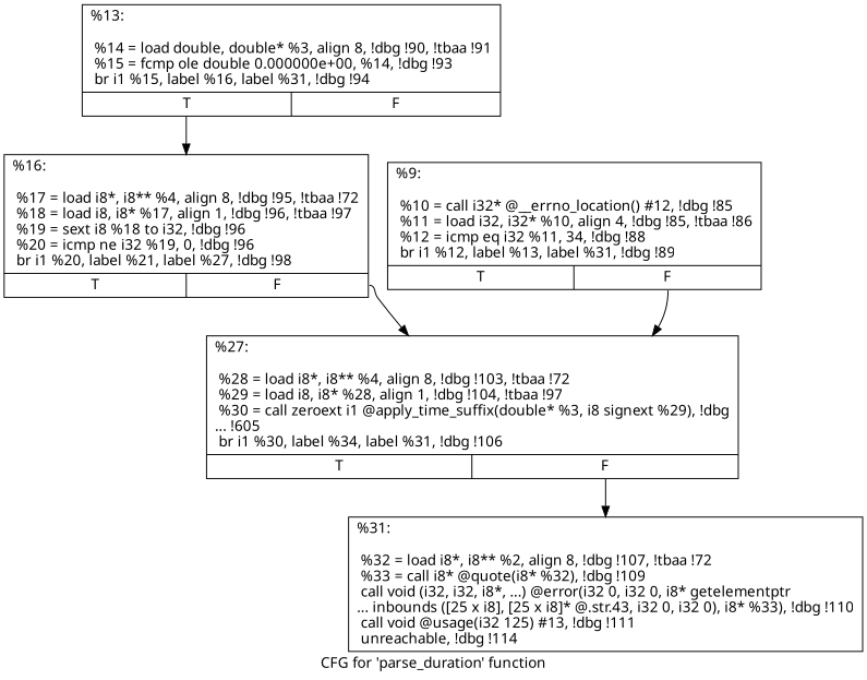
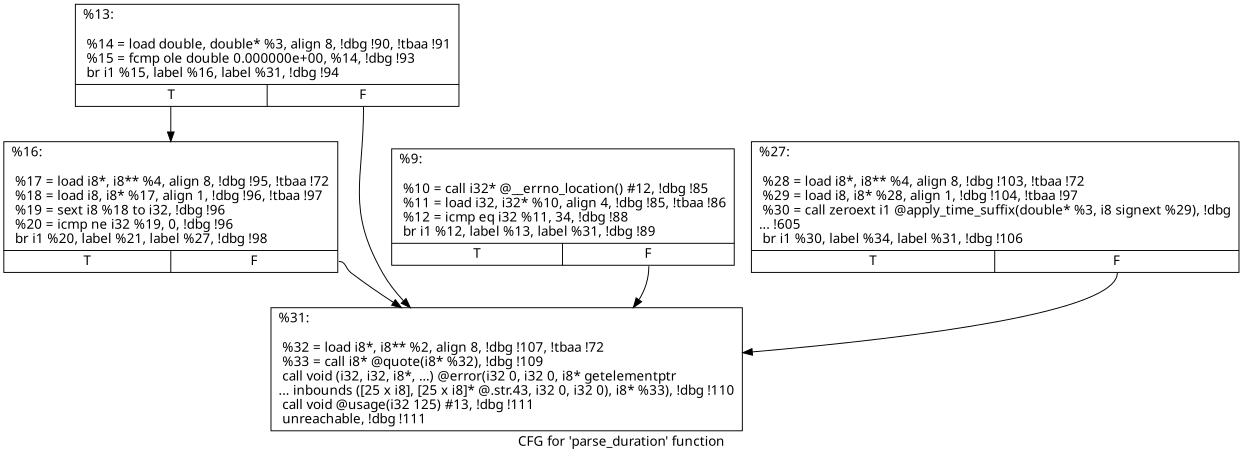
  digraph {
    fontname="Noto Sans"
    label="CFG for 'parse_duration' function"
    node [fontname="Noto Sans" shape=record]
    edge [fontname="Noto Sans" tailport=s1]
    n1 [label="{%13:\l\l  %14 = load double, double* %3, align 8, !dbg !90, !tbaa !91\l  %15 = fcmp ole double 0.000000e+00, %14, !dbg !93\l  br i1 %15, label %16, label %31, !dbg !94\l|{<s0>T|<s1>F}}"]
-   n2 [label="{%31:\l\l  %32 = load i8*, i8** %2, align 8, !dbg !107, !tbaa !72\l  %33 = call i8* @quote(i8* %32), !dbg !109\l  call void (i32, i32, i8*, ...) @error(i32 0, i32 0, i8* getelementptr\l... inbounds ([25 x i8], [25 x i8]* @.str.43, i32 0, i32 0), i8* %33), !dbg !110\l  call void @usage(i32 125) #13, !dbg !111\l  unreachable, !dbg !114\l}"]
+   n2 [label="{%31:\l\l  %32 = load i8*, i8** %2, align 8, !dbg !107, !tbaa !72\l  %33 = call i8* @quote(i8* %32), !dbg !109\l  call void (i32, i32, i8*, ...) @error(i32 0, i32 0, i8* getelementptr\l... inbounds ([25 x i8], [25 x i8]* @.str.43, i32 0, i32 0), i8* %33), !dbg !110\l  call void @usage(i32 125) #13, !dbg !111\l  unreachable, !dbg !111\l}"]
    n3 [label="{%16:\l\l  %17 = load i8*, i8** %4, align 8, !dbg !95, !tbaa !72\l  %18 = load i8, i8* %17, align 1, !dbg !96, !tbaa !97\l  %19 = sext i8 %18 to i32, !dbg !96\l  %20 = icmp ne i32 %19, 0, !dbg !96\l  br i1 %20, label %21, label %27, !dbg !98\l|{<s0>T|<s1>F}}"]
    n4 [label="{%9:\l\l  %10 = call i32* @__errno_location() #12, !dbg !85\l  %11 = load i32, i32* %10, align 4, !dbg !85, !tbaa !86\l  %12 = icmp eq i32 %11, 34, !dbg !88\l  br i1 %12, label %13, label %31, !dbg !89\l|{<s0>T|<s1>F}}"]
    n5 [label="{%27:\l\l  %28 = load i8*, i8** %4, align 8, !dbg !103, !tbaa !72\l  %29 = load i8, i8* %28, align 1, !dbg !104, !tbaa !97\l  %30 = call zeroext i1 @apply_time_suffix(double* %3, i8 signext %29), !dbg\l... !605\l  br i1 %30, label %34, label %31, !dbg !106\l|{<s0>T|<s1>F}}"]
+   n1 -> n2
    n1 -> n3 [tailport=s0]
-   n3 -> n5
-   n4 -> n5
+   n3 -> n2
+   n4 -> n2
    n5 -> n2
  }
